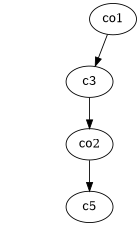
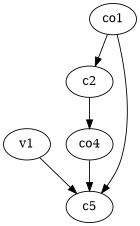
  strict digraph {
    edge [weight=1]
-   c2 [label=c3]
-   co2
+   c2
+   co2 [label=co4]
    n3 [label=c5]
+   v1
    co1
    c2 -> co2
    co2 -> n3
+   v1 -> n3
    co1 -> c2
+   co1 -> n3
  }
